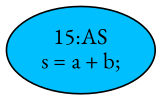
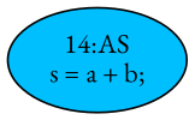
  strict digraph {
    fontname="EB Garamond"
-   n1 [ast="<pyverilog.vparser.ast.Assign object at 0x7f8052ee7050>" def_var="['s']" fillcolor=deepskyblue label="15:AS\ns = a + b;" statements="[]" style=filled typ=Assign use_var="['a', 'b']" fontname="EB Garamond"]
+   n1 [ast="<pyverilog.vparser.ast.Assign object at 0x7f8052ee7050>" def_var="['s']" fillcolor=deepskyblue label="14:AS\ns = a + b;" statements="[]" style=filled typ=Assign use_var="['a', 'b']" fontname="EB Garamond"]
  }
